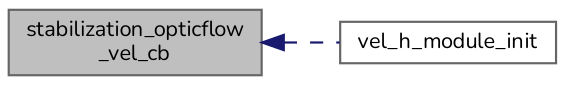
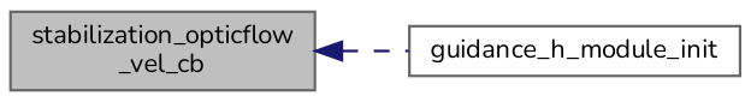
  digraph {
    rankdir=LR
    fontname=Nunito
    node [color=gray40 fontname=Nunito fontsize=10 shape=record style=filled]
    n1 [fillcolor=grey75 fontcolor=black height=0.2 label="stabilization_opticflow\l_vel_cb" width=0.4]
-   n2 [fillcolor=white height=0.2 label=vel_h_module_init width=0.4]
+   n2 [fillcolor=white height=0.2 label=guidance_h_module_init width=0.4]
    n1 -> n2 [color=midnightblue dir=back fontname=Nunito fontsize=10 labelfontname=FreeSans labelfontsize=10 style=dashed]
  }
